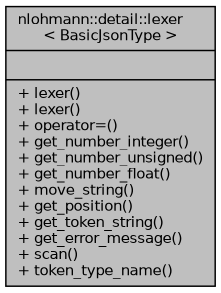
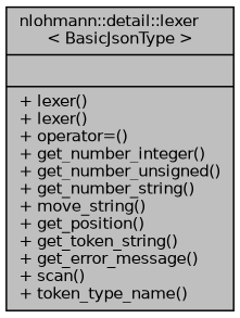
  digraph {
-   n1 [color=black fillcolor=grey75 fontcolor=black fontname=Helvetica fontsize=10 height=0.2 label="{nlohmann::detail::lexer\l\< BasicJsonType \>\n||+ lexer()\l+ lexer()\l+ operator=()\l+ get_number_integer()\l+ get_number_unsigned()\l+ get_number_float()\l+ move_string()\l+ get_position()\l+ get_token_string()\l+ get_error_message()\l+ scan()\l+ token_type_name()\l}" shape=record style=filled width=0.4]
+   n1 [color=black fillcolor=grey75 fontcolor=black fontname=Helvetica fontsize=10 height=0.2 label="{nlohmann::detail::lexer\l\< BasicJsonType \>\n||+ lexer()\l+ lexer()\l+ operator=()\l+ get_number_integer()\l+ get_number_unsigned()\l+ get_number_string()\l+ move_string()\l+ get_position()\l+ get_token_string()\l+ get_error_message()\l+ scan()\l+ token_type_name()\l}" shape=record style=filled width=0.4]
  }
